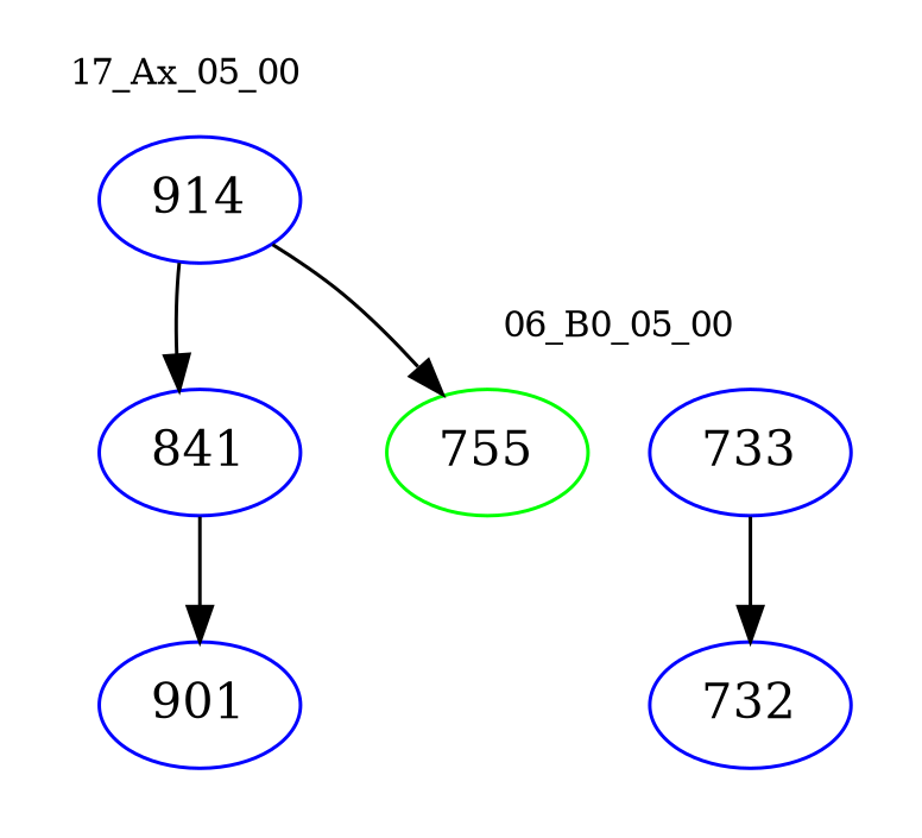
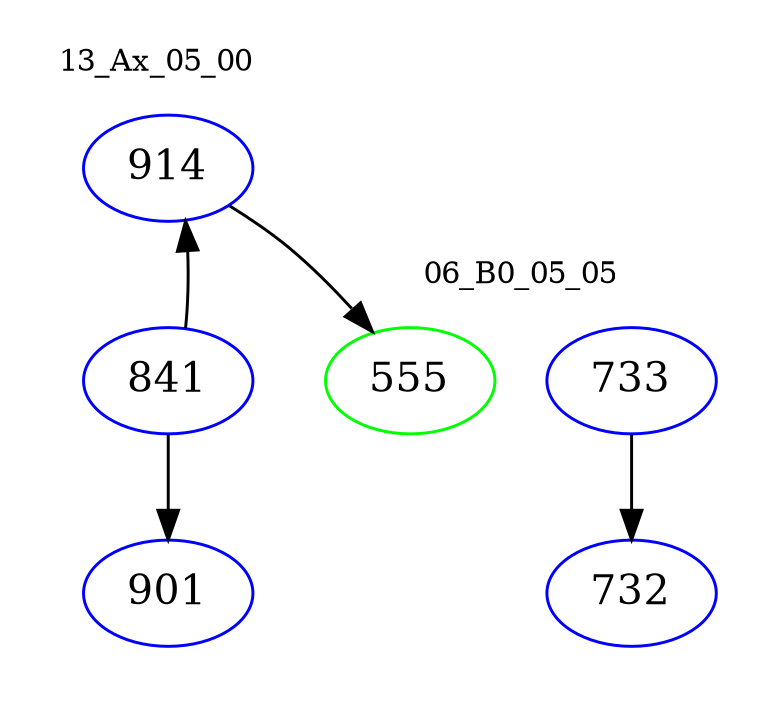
  digraph {
    node [color=blue]
    edge [color=black]
    n1 [label=914]
    n2 [label=841]
    n3 [label=901]
    n4 [label=733]
    n5 [label=732]
-   n6 [color=green label=755]
+   n6 [color=green label=555]
    subgraph cluster_1 {
      color=white
      fontsize=10
-     label="17_Ax_05_00"
+     label="13_Ax_05_00"
      n1
      n2
      n3
    }
    subgraph cluster_2 {
      color=white
      fontsize=10
-     label="06_B0_05_00"
+     label="06_B0_05_05"
      n4
      n5
      n6
    }
-   n1 -> n2
+   n2 -> n1
    n1 -> n6
    n2 -> n3
    n4 -> n5
  }
